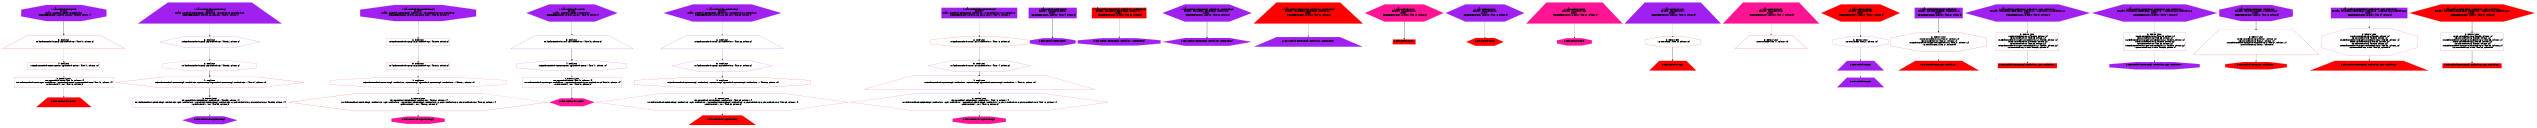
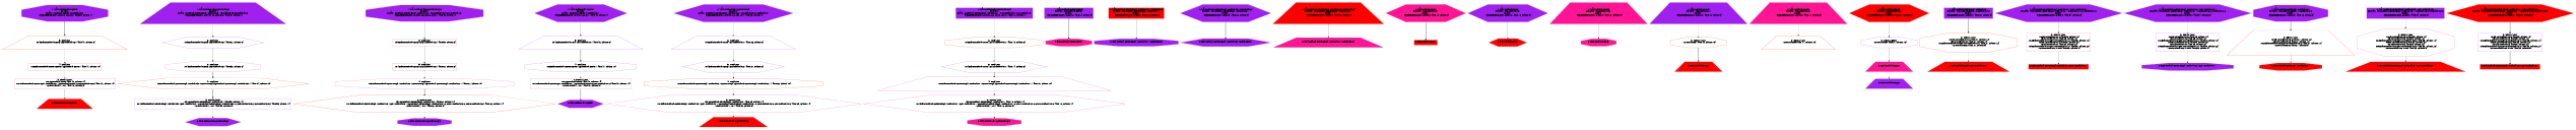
  digraph {
    node [color=purple shape=hexagon style=filled]
    edge [arrowhead=diamond style=dashed]
    n1 [label="1: Start method::div0_getter\nFormals: \nLocals:  g:method::Getter x2:method::X2 \n   DECLARE_LOCALS(&return,&g,&x2); [line 39, column 1]\n " shape=octagon]
    n2 [color=red label="5:  DeclStmt \n   n$4=_fun_method::X2_X2(&x2:method::X2*) [line 40, column 6]\n " shape=trapezium style=""]
    n3 [color=red label="4:  DeclStmt \n   n$3=_fun_method::Getter_Getter(&g:method::Getter*) [line 41, column 10]\n " shape=box style=""]
    n4 [color=deeppink label="3:  Return Stmt \n   _=*&g:method::Getter [line 42, column 14]\n  n$1=_fun_method::Getter_get<method::X2>(&g:method::Getter&,&x2:method::X2&) [line 42, column 14]\n  *&return:int=(1 / n$1) [line 42, column 3]\n " shape=box style=""]
    n5 [color=red label="2: Exit method::div0_getter \n  " shape=trapezium]
    n6 [label="1: Start method::div0_getter_templ\nFormals: \nLocals:  g:method::GetterTempl<method::X3> x3:method::X3 x2:method::X2 \n   DECLARE_LOCALS(&return,&g,&x3,&x2); [line 51, column 1]\n " shape=trapezium]
    n7 [label="6:  DeclStmt \n   n$5=_fun_method::X2_X2(&x2:method::X2*) [line 52, column 6]\n " style=""]
    n8 [color=deeppink label="5:  DeclStmt \n   n$4=_fun_method::X3_X3(&x3:method::X3*) [line 53, column 6]\n " shape=octagon style=""]
    n9 [color=red label="4:  DeclStmt \n   n$3=_fun_method::GetterTempl<method::X3>_GetterTempl(&g:method::GetterTempl<method::X3>*) [line 54, column 19]\n " style=""]
    n10 [label="2: Exit method::div0_getter_templ \n  "]
    n11 [label="3:  Return Stmt \n   _=*&g:method::GetterTempl<method::X3> [line 55, column 14]\n  n$1=_fun_method::GetterTempl<method::X3>_get<method::X2>(&g:method::GetterTempl<method::X3>&,&x3:method::X3&,&x2:method::X2&) [line 55, column 14]\n  *&return:int=(1 / n$1) [line 55, column 3]\n " shape=box style=""]
    n12 [label="1: Start method::div0_getter_templ2\nFormals: \nLocals:  g:method::GetterTempl<method::X2> x2_2:method::X2 x2_1:method::X2 \n   DECLARE_LOCALS(&return,&g,&x2_2,&x2_1); [line 58, column 1]\n " shape=octagon]
    n13 [color=deeppink label="6:  DeclStmt \n   n$5=_fun_method::X2_X2(&x2_1:method::X2*) [line 59, column 6]\n " shape=box style=""]
    n14 [color=red label="5:  DeclStmt \n   n$4=_fun_method::X2_X2(&x2_2:method::X2*) [line 60, column 6]\n " shape=box style=""]
    n15 [color=deeppink label="4:  DeclStmt \n   n$3=_fun_method::GetterTempl<method::X2>_GetterTempl(&g:method::GetterTempl<method::X2>*) [line 61, column 19]\n " shape=octagon style=""]
-   n16 [label="2: Exit method::div0_getter_templ2 \n  " shape=octagon fillcolor=deeppink]
+   n16 [label="2: Exit method::div0_getter_templ2 \n  " shape=octagon]
    n17 [color=red label="3:  Return Stmt \n   _=*&g:method::GetterTempl<method::X2> [line 62, column 14]\n  n$1=_fun_method::GetterTempl<method::X2>_get<method::X2>(&g:method::GetterTempl<method::X2>&,&x2_1:method::X2&,&x2_2:method::X2&) [line 62, column 14]\n  *&return:int=(1 / n$1) [line 62, column 3]\n " style=""]
    n18 [label="1: Start method::div1_getter\nFormals: \nLocals:  g:method::Getter x1:method::X1 \n   DECLARE_LOCALS(&return,&g,&x1); [line 45, column 1]\n "]
    n19 [label="5:  DeclStmt \n   n$4=_fun_method::X1_X1(&x1:method::X1*) [line 46, column 6]\n " shape=trapezium style=""]
    n20 [label="4:  DeclStmt \n   n$3=_fun_method::Getter_Getter(&g:method::Getter*) [line 47, column 10]\n " shape=octagon style=""]
    n21 [color=deeppink label="3:  Return Stmt \n   _=*&g:method::Getter [line 48, column 14]\n  n$1=_fun_method::Getter_get<method::X1>(&g:method::Getter&,&x1:method::X1&) [line 48, column 14]\n  *&return:int=(1 / n$1) [line 48, column 3]\n " shape=box style=""]
-   n22 [color=deeppink label="2: Exit method::div1_getter \n  "]
+   n22 [color=deeppink label="2: Exit method::div1_getter \n  " fillcolor=purple]
    n23 [label="1: Start method::div1_getter_templ\nFormals: \nLocals:  g:method::GetterTempl<method::X2> x2:method::X2 x1:method::X1 \n   DECLARE_LOCALS(&return,&g,&x2,&x1); [line 65, column 1]\n "]
    n24 [label="6:  DeclStmt \n   n$5=_fun_method::X1_X1(&x1:method::X1*) [line 66, column 6]\n " shape=trapezium style=""]
    n25 [label="5:  DeclStmt \n   n$4=_fun_method::X2_X2(&x2:method::X2*) [line 67, column 6]\n " style=""]
    n26 [color=red label="4:  DeclStmt \n   n$3=_fun_method::GetterTempl<method::X2>_GetterTempl(&g:method::GetterTempl<method::X2>*) [line 68, column 19]\n " shape=octagon style=""]
    n27 [color=red label="2: Exit method::div1_getter_templ \n  " shape=trapezium]
    n28 [color=deeppink label="3:  Return Stmt \n   _=*&g:method::GetterTempl<method::X2> [line 69, column 14]\n  n$1=_fun_method::GetterTempl<method::X2>_get<method::X1>(&g:method::GetterTempl<method::X2>&,&x2:method::X2&,&x1:method::X1&) [line 69, column 14]\n  *&return:int=(1 / n$1) [line 69, column 3]\n " style=""]
    n29 [label="1: Start method::div1_getter_templ2\nFormals: \nLocals:  g:method::GetterTempl<method::X1> x1_2:method::X1 x1_1:method::X1 \n   DECLARE_LOCALS(&return,&g,&x1_2,&x1_1); [line 72, column 1]\n " shape=box]
    n30 [color=red label="6:  DeclStmt \n   n$5=_fun_method::X1_X1(&x1_1:method::X1*) [line 73, column 6]\n " shape=octagon style=""]
    n31 [label="5:  DeclStmt \n   n$4=_fun_method::X1_X1(&x1_2:method::X1*) [line 74, column 6]\n " style=""]
    n32 [color=deeppink label="4:  DeclStmt \n   n$3=_fun_method::GetterTempl<method::X1>_GetterTempl(&g:method::GetterTempl<method::X1>*) [line 75, column 19]\n " shape=trapezium style=""]
    n33 [fillcolor=deeppink label="2: Exit method::div1_getter_templ2 \n  " shape=octagon]
    n34 [color=deeppink label="3:  Return Stmt \n   _=*&g:method::GetterTempl<method::X1> [line 76, column 14]\n  n$1=_fun_method::GetterTempl<method::X1>_get<method::X1>(&g:method::GetterTempl<method::X1>&,&x1_1:method::X1&,&x1_2:method::X1&) [line 76, column 14]\n  *&return:int=(1 / n$1) [line 76, column 3]\n " style=""]
    n35 [label="1: Start method::Getter_Getter\nFormals:  this:method::Getter*\nLocals:  \n   DECLARE_LOCALS(&return); [line 24, column 8]\n " shape=box]
-   n36 [label="2: Exit method::Getter_Getter \n  " shape=octagon]
+   n36 [label="2: Exit method::Getter_Getter \n  " shape=octagon fillcolor=deeppink]
    n37 [color=red label="1: Start method::GetterTempl<method::X1>_GetterTempl\nFormals:  this:method::GetterTempl<method::X1>*\nLocals:  \n   DECLARE_LOCALS(&return); [line 32, column 8]\n " shape=box]
    n38 [label="2: Exit method::GetterTempl<method::X1>_GetterTempl \n  " shape=octagon]
    n39 [label="1: Start method::GetterTempl<method::X3>_GetterTempl\nFormals:  this:method::GetterTempl<method::X3>*\nLocals:  \n   DECLARE_LOCALS(&return); [line 32, column 8]\n "]
    n40 [color=deeppink fillcolor=purple label="2: Exit method::GetterTempl<method::X3>_GetterTempl \n  "]
    n41 [color=red label="1: Start method::GetterTempl<method::X2>_GetterTempl\nFormals:  this:method::GetterTempl<method::X2>*\nLocals:  \n   DECLARE_LOCALS(&return); [line 32, column 8]\n " shape=trapezium]
-   n42 [label="2: Exit method::GetterTempl<method::X2>_GetterTempl \n  " shape=trapezium]
+   n42 [label="2: Exit method::GetterTempl<method::X2>_GetterTempl \n  " shape=trapezium fillcolor=deeppink]
    n43 [color=deeppink label="1: Start method::X1_X1\nFormals:  this:method::X1*\nLocals:  \n   DECLARE_LOCALS(&return); [line 12, column 8]\n "]
    n44 [color=red label="2: Exit method::X1_X1 \n  " shape=box]
    n45 [label="1: Start method::X2_X2\nFormals:  this:method::X2*\nLocals:  \n   DECLARE_LOCALS(&return); [line 16, column 8]\n "]
    n46 [color=red label="2: Exit method::X2_X2 \n  "]
    n47 [color=deeppink label="1: Start method::X3_X3\nFormals:  this:method::X3*\nLocals:  \n   DECLARE_LOCALS(&return); [line 20, column 8]\n " shape=trapezium]
    n48 [color=deeppink label="2: Exit method::X3_X3 \n  " shape=octagon]
    n49 [label="1: Start method::X1_get\nFormals:  this:method::X1*\nLocals:  \n   DECLARE_LOCALS(&return); [line 13, column 3]\n " shape=trapezium]
-   n50 [color=red label="3:  Return Exit \n   *&return:int=1 [line 13, column 15]\n " shape=octagon style=""]
+   n50 [color=red label="3:  Return Stmt \n   *&return:int=1 [line 13, column 15]\n " shape=octagon style=""]
    n51 [color=red label="2: Exit method::X1_get \n  " shape=trapezium]
    n52 [color=deeppink label="1: Start method::X2_get\nFormals:  this:method::X2*\nLocals:  \n   DECLARE_LOCALS(&return); [line 17, column 3]\n " shape=trapezium]
    n53 [color=red label="3:  Return Stmt \n   *&return:int=0 [line 17, column 15]\n " shape=trapezium style=""]
    n54 [label="2: Exit method::X2_get \n  " shape=trapezium]
    n55 [color=red label="1: Start method::X3_get\nFormals:  this:method::X3*\nLocals:  \n   DECLARE_LOCALS(&return); [line 21, column 3]\n "]
-   n56 [label="3:  Return Stmt \n   *&return:int=0 [line 21, column 15]\n " shape=octagon style=""]
-   n57 [color=deeppink label="2: Exit method::X3_get \n  " shape=trapezium fillcolor=purple]
+   n56 [label="3:  Return Getter \n   *&return:int=0 [line 21, column 15]\n " shape=octagon style=""]
+   n57 [color=deeppink label="2: Exit method::X3_get \n  " shape=trapezium]
    n58 [label="1: Start method::Getter_get<method::X1>\nFormals:  this:method::Getter* s:method::X1&\nLocals:  \n   DECLARE_LOCALS(&return); [line 26, column 3]\n " shape=box]
    n59 [color=red label="3:  Return Stmt \n   n$0=*&s:method::X1& [line 27, column 12]\n  _=*n$0:method::X1 [line 27, column 12]\n  n$2=_fun_method::X1_get(n$0:method::X1&) [line 27, column 12]\n  *&return:int=n$2 [line 27, column 5]\n " shape=octagon style=""]
    n60 [color=red label="2: Exit method::Getter_get<method::X1> \n  " shape=trapezium]
    n61 [label="1: Start method::GetterTempl<method::X1>_get<method::X1>\nFormals:  this:method::GetterTempl<method::X1>* t:method::X1& s:method::X1&\nLocals:  \n   DECLARE_LOCALS(&return); [line 34, column 3]\n "]
    n62 [color=deeppink label="3:  Return Stmt \n   n$0=*&t:method::X1& [line 35, column 12]\n  _=*n$0:method::X1 [line 35, column 12]\n  n$2=_fun_method::X1_get(n$0:method::X1&) [line 35, column 12]\n  n$3=*&s:method::X1& [line 35, column 22]\n  _=*n$3:method::X1 [line 35, column 22]\n  n$5=_fun_method::X1_get(n$3:method::X1&) [line 35, column 22]\n  *&return:int=(n$2 + n$5) [line 35, column 5]\n " shape=box style=""]
    n63 [color=red label="2: Exit method::GetterTempl<method::X1>_get<method::X1> \n  " shape=box]
    n64 [label="1: Start method::GetterTempl<method::X2>_get<method::X1>\nFormals:  this:method::GetterTempl<method::X2>* t:method::X2& s:method::X1&\nLocals:  \n   DECLARE_LOCALS(&return); [line 34, column 3]\n "]
    n65 [label="3:  Return Stmt \n   n$0=*&t:method::X2& [line 35, column 12]\n  _=*n$0:method::X2 [line 35, column 12]\n  n$2=_fun_method::X2_get(n$0:method::X2&) [line 35, column 12]\n  n$3=*&s:method::X1& [line 35, column 22]\n  _=*n$3:method::X1 [line 35, column 22]\n  n$5=_fun_method::X1_get(n$3:method::X1&) [line 35, column 22]\n  *&return:int=(n$2 + n$5) [line 35, column 5]\n " shape=box style=""]
    n66 [label="2: Exit method::GetterTempl<method::X2>_get<method::X1> \n  " shape=octagon]
    n67 [label="1: Start method::Getter_get<method::X2>\nFormals:  this:method::Getter* s:method::X2&\nLocals:  \n   DECLARE_LOCALS(&return); [line 26, column 3]\n " shape=octagon]
    n68 [color=red label="3:  Return Stmt \n   n$0=*&s:method::X2& [line 27, column 12]\n  _=*n$0:method::X2 [line 27, column 12]\n  n$2=_fun_method::X2_get(n$0:method::X2&) [line 27, column 12]\n  *&return:int=n$2 [line 27, column 5]\n " shape=trapezium style=""]
    n69 [color=red label="2: Exit method::Getter_get<method::X2> \n  " shape=octagon]
    n70 [label="1: Start method::GetterTempl<method::X3>_get<method::X2>\nFormals:  this:method::GetterTempl<method::X3>* t:method::X3& s:method::X2&\nLocals:  \n   DECLARE_LOCALS(&return); [line 34, column 3]\n " shape=box]
    n71 [color=deeppink label="3:  Return Stmt \n   n$0=*&t:method::X3& [line 35, column 12]\n  _=*n$0:method::X3 [line 35, column 12]\n  n$2=_fun_method::X3_get(n$0:method::X3&) [line 35, column 12]\n  n$3=*&s:method::X2& [line 35, column 22]\n  _=*n$3:method::X2 [line 35, column 22]\n  n$5=_fun_method::X2_get(n$3:method::X2&) [line 35, column 22]\n  *&return:int=(n$2 + n$5) [line 35, column 5]\n " shape=octagon style=""]
    n72 [color=red label="2: Exit method::GetterTempl<method::X3>_get<method::X2> \n  " shape=trapezium]
    n73 [color=red label="1: Start method::GetterTempl<method::X2>_get<method::X2>\nFormals:  this:method::GetterTempl<method::X2>* t:method::X2& s:method::X2&\nLocals:  \n   DECLARE_LOCALS(&return); [line 34, column 3]\n "]
    n74 [label="3:  Return Stmt \n   n$0=*&t:method::X2& [line 35, column 12]\n  _=*n$0:method::X2 [line 35, column 12]\n  n$2=_fun_method::X2_get(n$0:method::X2&) [line 35, column 12]\n  n$3=*&s:method::X2& [line 35, column 22]\n  _=*n$3:method::X2 [line 35, column 22]\n  n$5=_fun_method::X2_get(n$3:method::X2&) [line 35, column 22]\n  *&return:int=(n$2 + n$5) [line 35, column 5]\n " shape=box style=""]
    n75 [color=red label="2: Exit method::GetterTempl<method::X2>_get<method::X2> \n  " shape=box]
    n1 -> n2 [arrowhead=normal style=bold]
    n2 -> n3
    n3 -> n4 [arrowhead=tee]
    n4 -> n5 [arrowhead=normal style=solid]
    n6 -> n7
    n7 -> n8 [style=solid]
    n8 -> n9 [arrowhead=normal style=bold]
    n9 -> n11 [arrowhead=normal style=bold]
    n11 -> n10 [arrowhead=normal]
    n12 -> n13 [style=solid]
    n13 -> n14 [style=solid]
    n14 -> n15 [arrowhead=normal]
    n15 -> n17 [arrowhead=tee style=bold]
    n17 -> n16
    n18 -> n19 [style=solid]
    n19 -> n20 [arrowhead=normal style=bold]
    n20 -> n21 [arrowhead=normal]
    n21 -> n22 [arrowhead=tee style=bold]
    n23 -> n24 [arrowhead=tee]
    n24 -> n25 [arrowhead=normal style=solid]
    n25 -> n26 [style=solid]
    n26 -> n28
    n28 -> n27
    n29 -> n30
    n30 -> n31 [arrowhead=tee style=solid]
    n31 -> n32 [arrowhead=tee style=bold]
    n32 -> n34
    n34 -> n33
    n35 -> n36 [style=bold]
    n37 -> n38 [style=solid]
    n39 -> n40 [arrowhead=tee style=bold]
    n41 -> n42 [arrowhead=normal style=solid]
    n43 -> n44 [arrowhead=normal style=bold]
    n45 -> n46 [arrowhead=tee style=solid]
    n47 -> n48 [style=solid]
    n49 -> n50 [arrowhead=tee]
    n50 -> n51 [arrowhead=normal style=bold]
    n52 -> n53 [arrowhead=normal]
    n55 -> n56 [style=solid]
    n56 -> n57 [arrowhead=normal style=solid]
    n57 -> n54 [arrowhead=normal]
    n58 -> n59 [arrowhead=normal style=bold]
    n59 -> n60
    n61 -> n62 [style=solid]
    n62 -> n63 [style=solid]
    n64 -> n65 [arrowhead=tee]
    n65 -> n66
    n67 -> n68 [arrowhead=tee style=bold]
    n68 -> n69 [arrowhead=normal style=solid]
    n70 -> n71
    n71 -> n72 [style=solid]
    n73 -> n74 [style=bold]
    n74 -> n75 [style=bold]
  }
